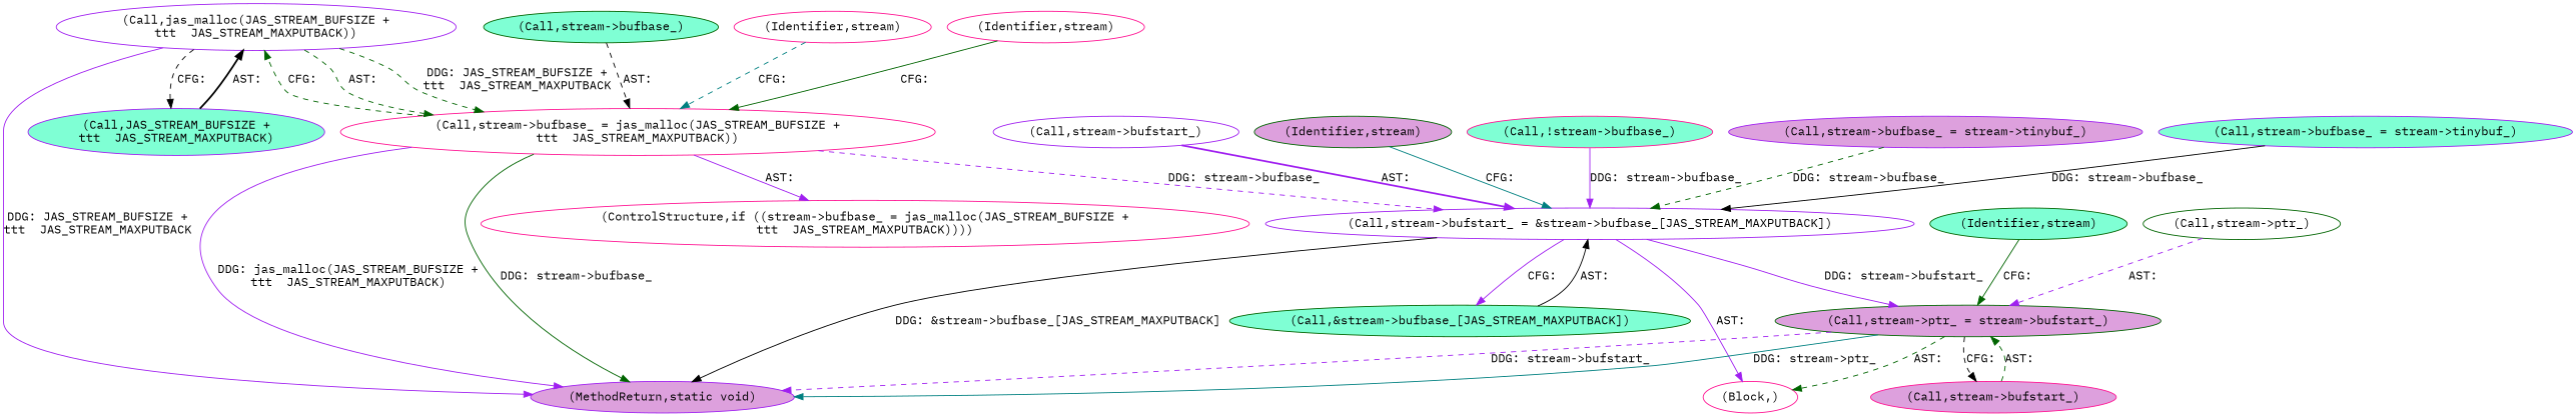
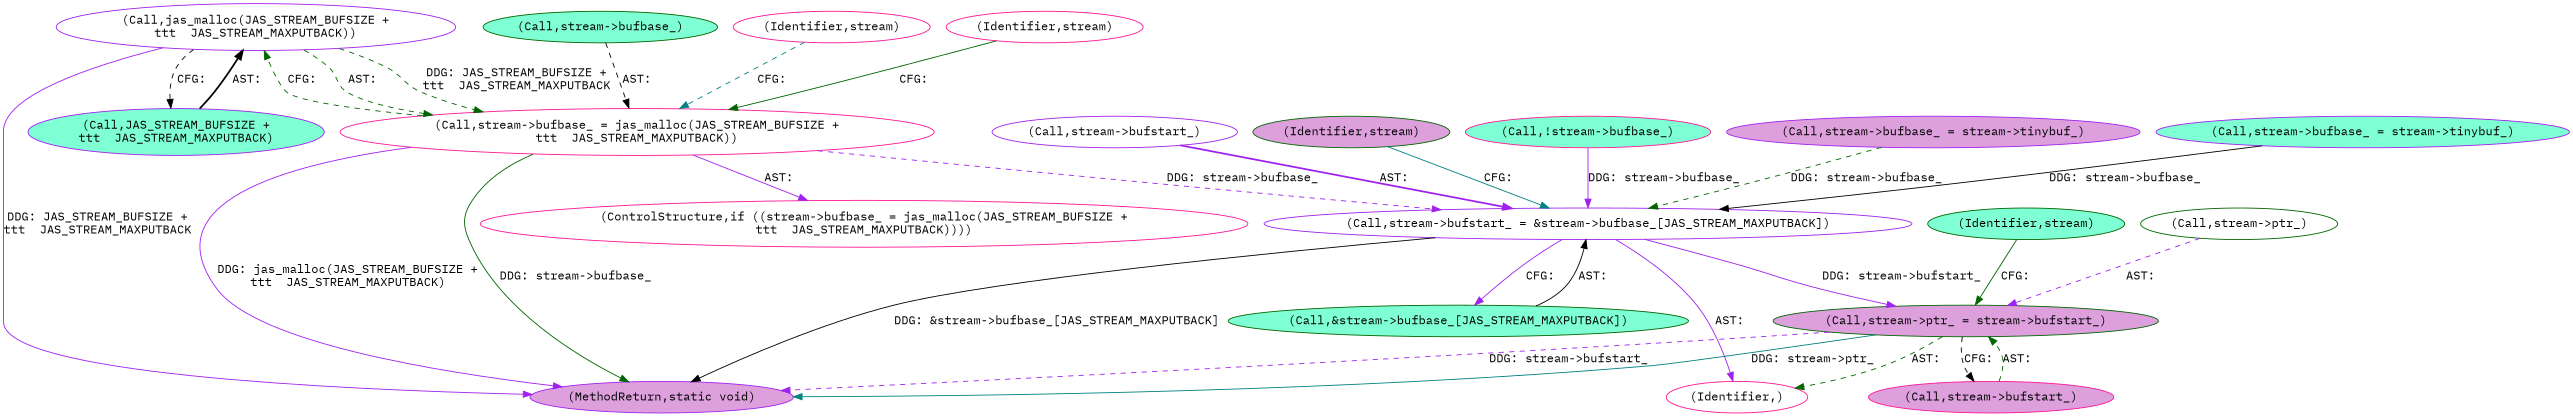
  digraph {
    fontname="IBM Plex Mono"
    node [color=purple fillcolor=white fontname="IBM Plex Mono" style=filled]
    edge [color=purple fontname="IBM Plex Mono" style=solid]
    n1 [label="(Call,jas_malloc(JAS_STREAM_BUFSIZE +\n\t\t\t  JAS_STREAM_MAXPUTBACK))"]
    n2 [color=deeppink label="(Call,stream->bufbase_ = jas_malloc(JAS_STREAM_BUFSIZE +\n\t\t\t  JAS_STREAM_MAXPUTBACK))"]
    n3 [fillcolor=aquamarine label="(Call,JAS_STREAM_BUFSIZE +\n\t\t\t  JAS_STREAM_MAXPUTBACK)"]
    n4 [fillcolor=plum label="(MethodReturn,static void)"]
    n5 [label="(Call,stream->bufstart_ = &stream->bufbase_[JAS_STREAM_MAXPUTBACK])"]
    n6 [color=deeppink label="(ControlStructure,if ((stream->bufbase_ = jas_malloc(JAS_STREAM_BUFSIZE +\n\t\t\t  JAS_STREAM_MAXPUTBACK))))"]
    n7 [color=darkgreen fillcolor=plum label="(Call,stream->ptr_ = stream->bufstart_)"]
    n8 [color=darkgreen fillcolor=aquamarine label="(Call,&stream->bufbase_[JAS_STREAM_MAXPUTBACK])"]
-   n9 [color=deeppink label="(Block,)"]
+   n9 [color=deeppink label="(Identifier,)"]
    n10 [color=deeppink fillcolor=plum label="(Call,stream->bufstart_)"]
    n11 [color=darkgreen fillcolor=aquamarine label="(Identifier,stream)"]
    n12 [color=deeppink label="(Identifier,stream)"]
    n13 [color=darkgreen fillcolor=plum label="(Identifier,stream)"]
    n14 [color=darkgreen fillcolor=aquamarine label="(Call,stream->bufbase_)"]
    n15 [color=deeppink fillcolor=aquamarine label="(Call,!stream->bufbase_)"]
    n16 [fillcolor=plum label="(Call,stream->bufbase_ = stream->tinybuf_)"]
    n17 [color=deeppink label="(Identifier,stream)"]
    n18 [fillcolor=aquamarine label="(Call,stream->bufbase_ = stream->tinybuf_)"]
    n19 [color=darkgreen label="(Call,stream->ptr_)"]
    n20 [label="(Call,stream->bufstart_)"]
    n1 -> n2 [color=darkgreen label="AST: " style=dashed]
    n1 -> n2 [color=darkgreen label="DDG: JAS_STREAM_BUFSIZE +\n\t\t\t  JAS_STREAM_MAXPUTBACK" style=dashed]
    n1 -> n3 [color=black label="CFG: " style=dashed]
    n1 -> n4 [label="DDG: JAS_STREAM_BUFSIZE +\n\t\t\t  JAS_STREAM_MAXPUTBACK"]
    n2 -> n1 [color=darkgreen label="CFG: " style=dashed]
    n2 -> n4 [label="DDG: jas_malloc(JAS_STREAM_BUFSIZE +\n\t\t\t  JAS_STREAM_MAXPUTBACK)"]
    n2 -> n4 [color=darkgreen label="DDG: stream->bufbase_"]
    n2 -> n5 [label="DDG: stream->bufbase_" style=dashed]
    n2 -> n6 [label="AST: "]
    n3 -> n1 [color=black label="AST: " style=bold]
    n5 -> n4 [color=black label="DDG: &stream->bufbase_[JAS_STREAM_MAXPUTBACK]"]
    n5 -> n7 [label="DDG: stream->bufstart_"]
    n5 -> n8 [label="CFG: "]
    n5 -> n9 [label="AST: "]
    n7 -> n4 [label="DDG: stream->bufstart_" style=dashed]
    n7 -> n4 [color=teal label="DDG: stream->ptr_"]
    n7 -> n9 [color=darkgreen label="AST: " style=dashed]
    n7 -> n10 [color=black label="CFG: " style=dashed]
    n8 -> n5 [color=black label="AST: "]
    n10 -> n7 [color=darkgreen label="AST: " style=dashed]
    n11 -> n7 [color=darkgreen label="CFG: "]
    n12 -> n2 [color=darkgreen label="CFG: "]
    n13 -> n5 [color=teal label="CFG: "]
    n14 -> n2 [color=black label="AST: " style=dashed]
    n15 -> n5 [label="DDG: stream->bufbase_"]
    n16 -> n5 [color=darkgreen label="DDG: stream->bufbase_" style=dashed]
    n17 -> n2 [color=teal label="CFG: " style=dashed]
    n18 -> n5 [color=black label="DDG: stream->bufbase_"]
    n19 -> n7 [label="AST: " style=dashed]
    n20 -> n5 [label="AST: " style=bold]
  }
